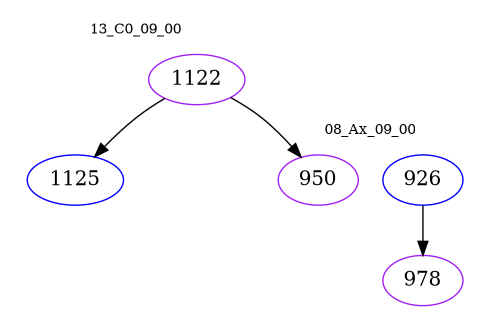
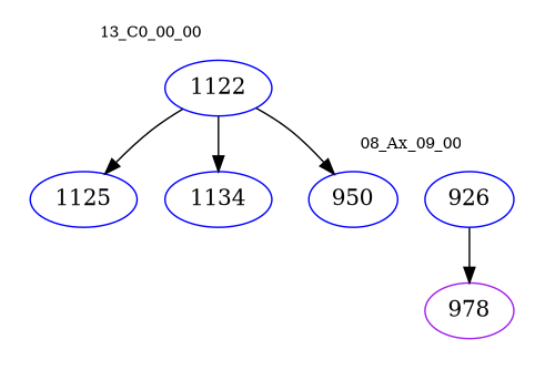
  digraph {
    node [color=blue]
    edge [color=black]
    n1 [label=926]
    n2 [color=purple label=978]
-   n3 [color=purple label=950]
-   n4 [color=purple label=1122]
+   n3 [label=950]
+   n4 [label=1122]
    n5 [label=1125]
+   n6 [label=1134]
    subgraph cluster_1 {
      color=white
      fontsize=10
      label="08_Ax_09_00"
      n1
      n2
      n3
    }
    subgraph cluster_2 {
      color=white
      fontsize=10
-     label="13_C0_09_00"
+     label="13_C0_00_00"
      n4
      n5
+     n6
    }
    n1 -> n2
    n4 -> n3
    n4 -> n5
+   n4 -> n6
  }
